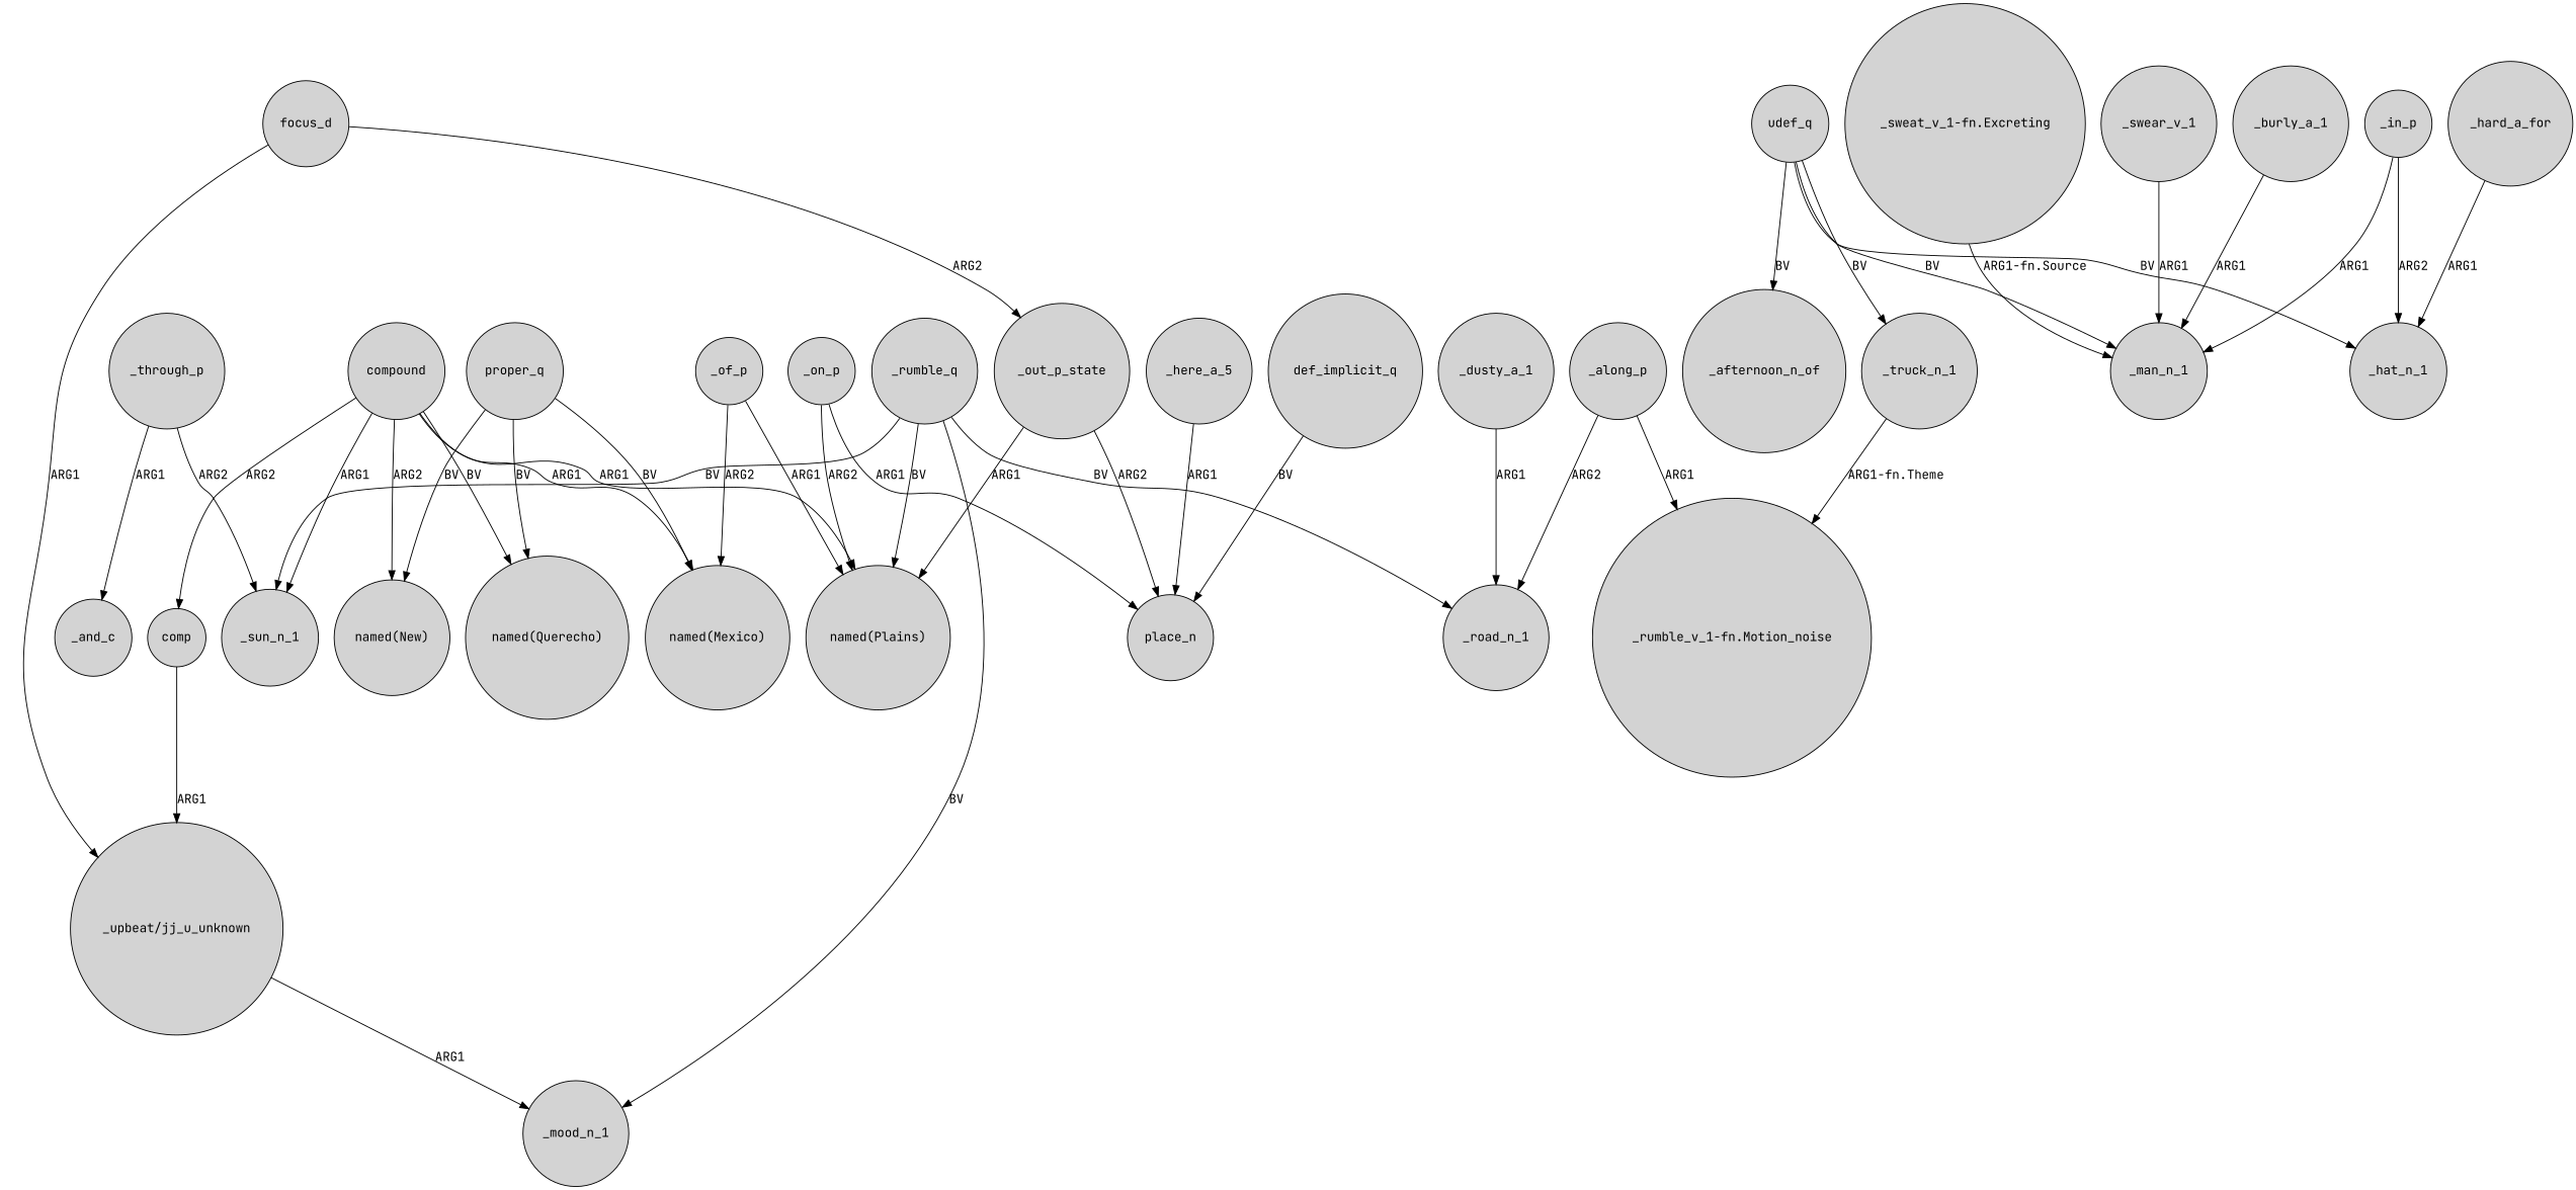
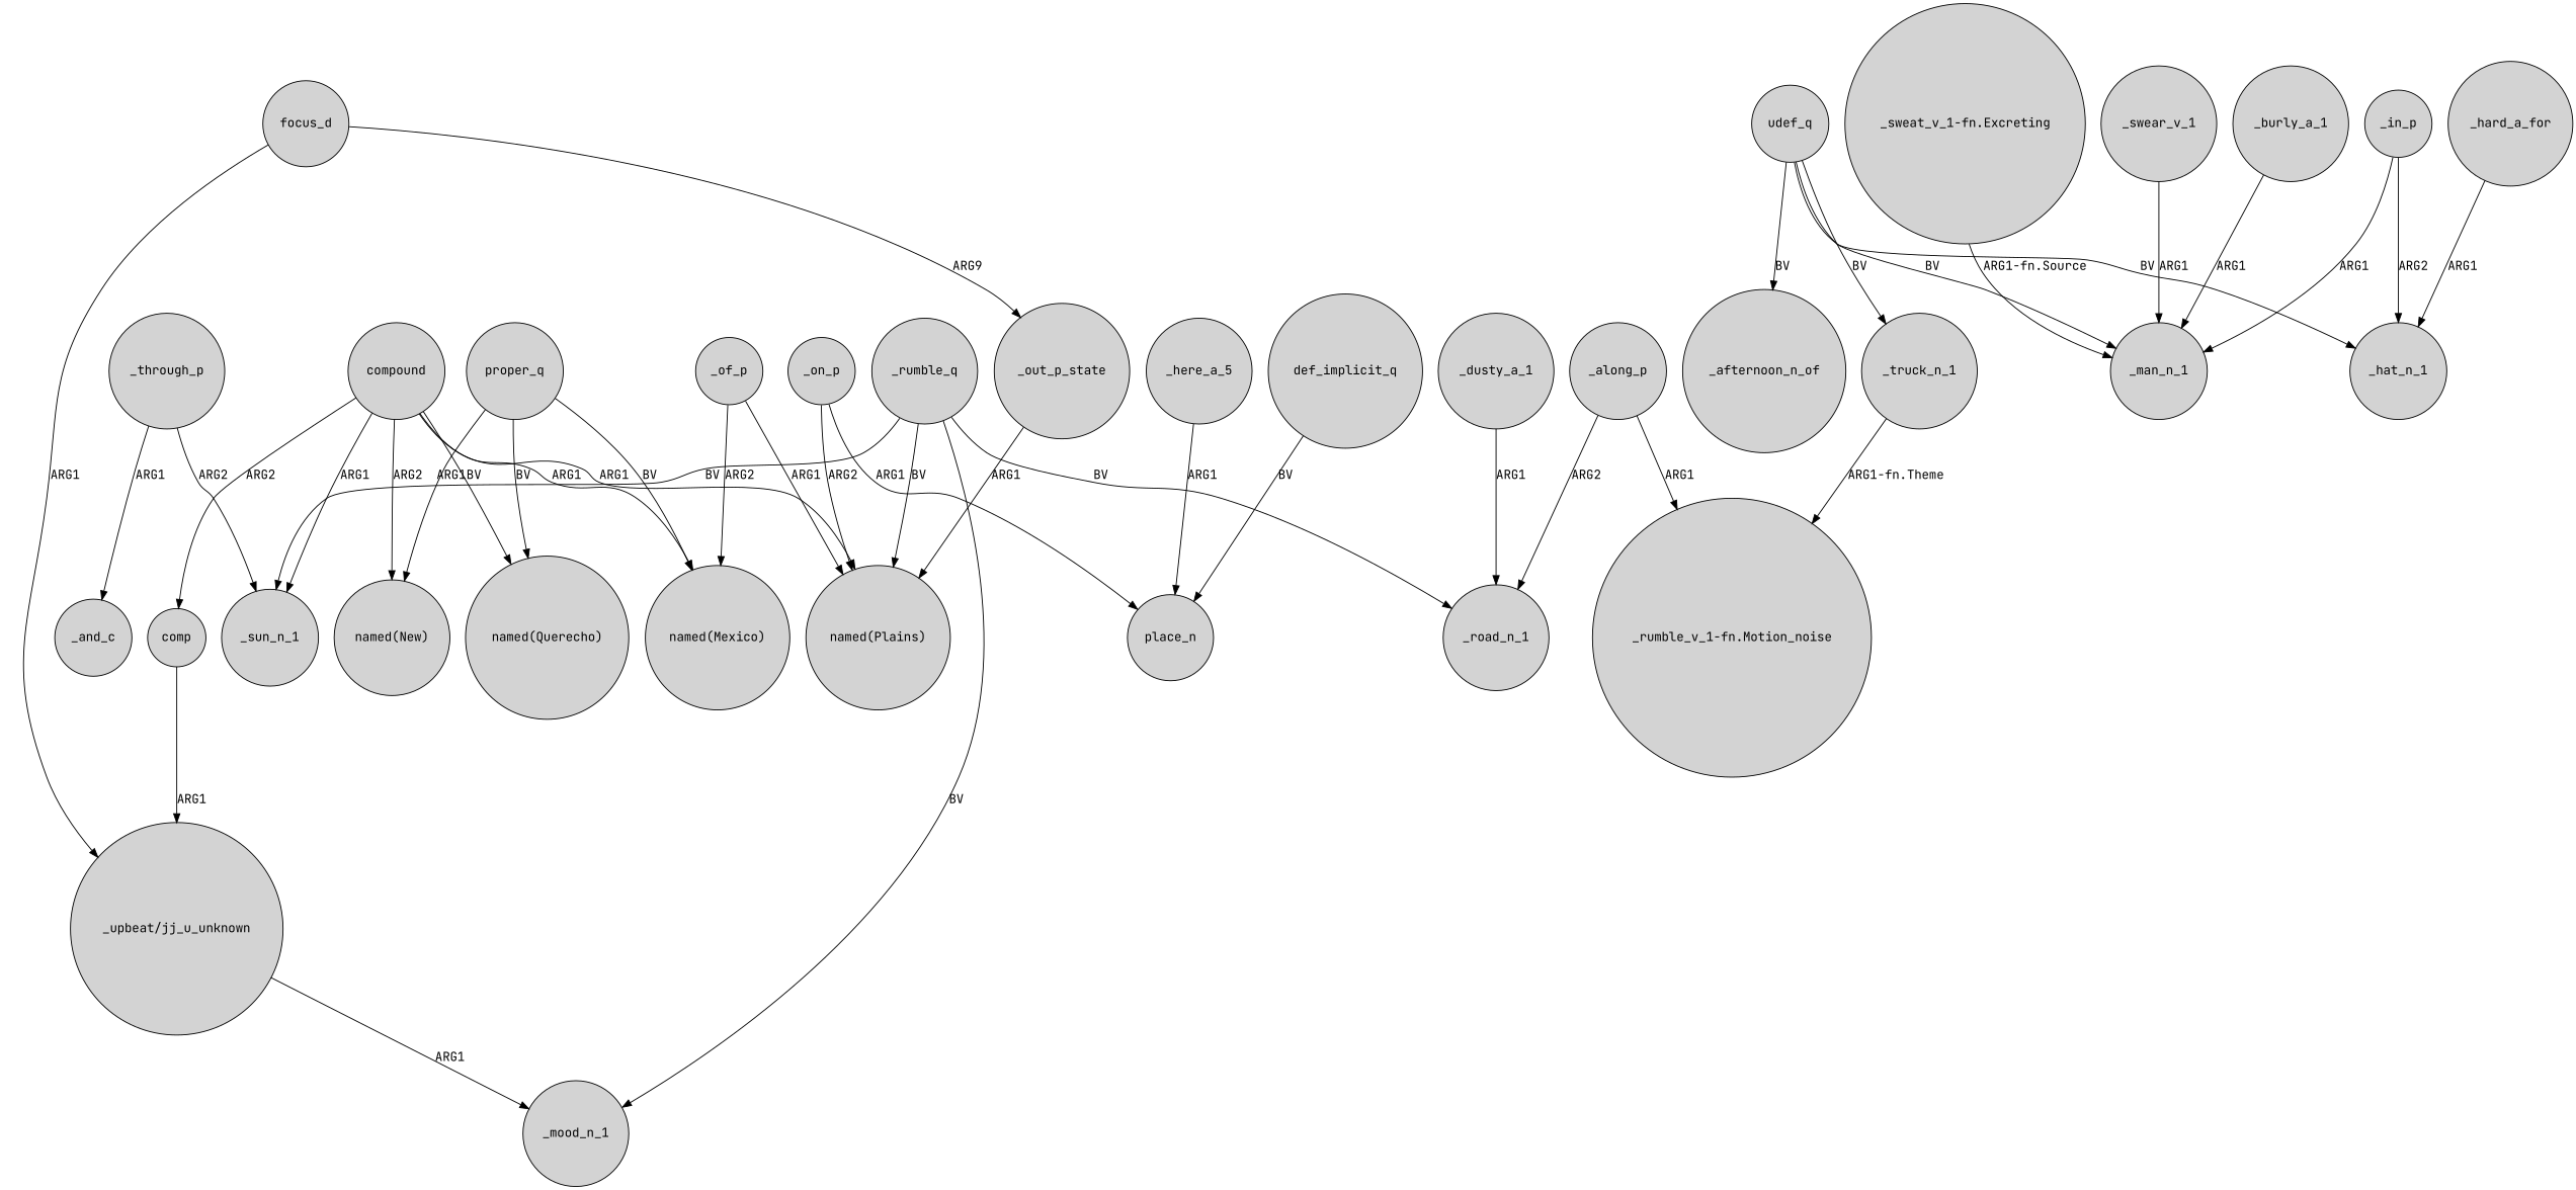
  digraph {
    fontname="JetBrains Mono"
    node [fontname="JetBrains Mono" shape=circle style=filled]
    edge [fontname="JetBrains Mono"]
    compound
    _sun_n_1
    "named(New)"
    "named(Querecho)"
    "named(Plains)"
    "named(Mexico)"
    comp
    "_upbeat/jj_u_unknown"
    _mood_n_1
    "_sweat_v_1-fn.Excreting"
    _man_n_1
    _dusty_a_1
    _road_n_1
    udef_q
    _afternoon_n_of
    _truck_n_1
    _hat_n_1
    "_rumble_v_1-fn.Motion_noise"
    n19 [label=_here_a_5]
    place_n
    _in_p
    proper_q
    n23 [label=_rumble_q]
    _through_p
    _and_c
    def_implicit_q
    _swear_v_1
    focus_d
    _out_p_state
    _along_p
    _on_p
    _of_p
    _burly_a_1
    _hard_a_for
    compound -> _sun_n_1 [label=ARG1]
    compound -> "named(New)" [label=ARG2]
    compound -> "named(Querecho)" [label=BV]
    compound -> "named(Plains)" [label=ARG1]
    compound -> "named(Mexico)" [label=ARG1]
    compound -> comp [label=ARG2]
    comp -> "_upbeat/jj_u_unknown" [label=ARG1]
    "_upbeat/jj_u_unknown" -> _mood_n_1 [label=ARG1]
    "_sweat_v_1-fn.Excreting" -> _man_n_1 [label="ARG1-fn.Source"]
    _dusty_a_1 -> _road_n_1 [label=ARG1]
    udef_q -> _man_n_1 [label=BV]
    udef_q -> _afternoon_n_of [label=BV]
    udef_q -> _truck_n_1 [label=BV]
    udef_q -> _hat_n_1 [label=BV]
    _truck_n_1 -> "_rumble_v_1-fn.Motion_noise" [label="ARG1-fn.Theme"]
    n19 -> place_n [label=ARG1]
    _in_p -> _man_n_1 [label=ARG1]
    _in_p -> _hat_n_1 [label=ARG2]
-   proper_q -> "named(New)" [label=BV]
+   proper_q -> "named(New)" [label=ARG1]
    proper_q -> "named(Querecho)" [label=BV]
    proper_q -> "named(Mexico)" [label=BV]
    n23 -> _sun_n_1 [label=BV]
    n23 -> "named(Plains)" [label=BV]
    n23 -> _mood_n_1 [label=BV]
    n23 -> _road_n_1 [label=BV]
    _through_p -> _sun_n_1 [label=ARG2]
    _through_p -> _and_c [label=ARG1]
    def_implicit_q -> place_n [label=BV]
    _swear_v_1 -> _man_n_1 [label=ARG1]
    focus_d -> "_upbeat/jj_u_unknown" [label=ARG1]
-   focus_d -> _out_p_state [label=ARG2]
+   focus_d -> _out_p_state [label=ARG9]
    _out_p_state -> "named(Plains)" [label=ARG1]
-   _out_p_state -> place_n [label=ARG2]
    _along_p -> _road_n_1 [label=ARG2]
    _along_p -> "_rumble_v_1-fn.Motion_noise" [label=ARG1]
    _on_p -> "named(Plains)" [label=ARG2]
    _on_p -> place_n [label=ARG1]
    _of_p -> "named(Plains)" [label=ARG1]
    _of_p -> "named(Mexico)" [label=ARG2]
    _burly_a_1 -> _man_n_1 [label=ARG1]
    _hard_a_for -> _hat_n_1 [label=ARG1]
  }
